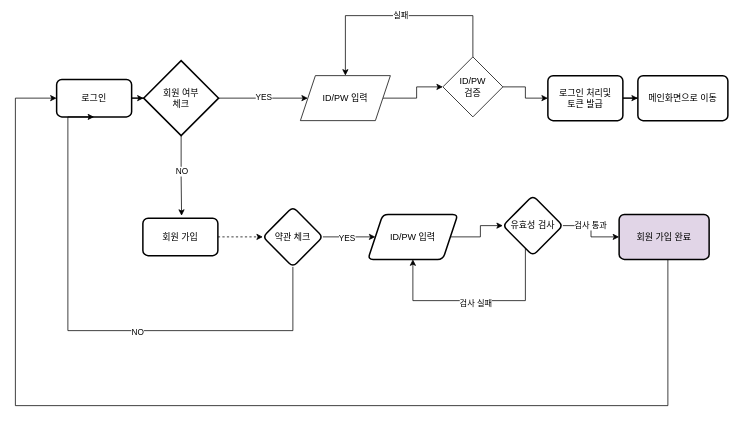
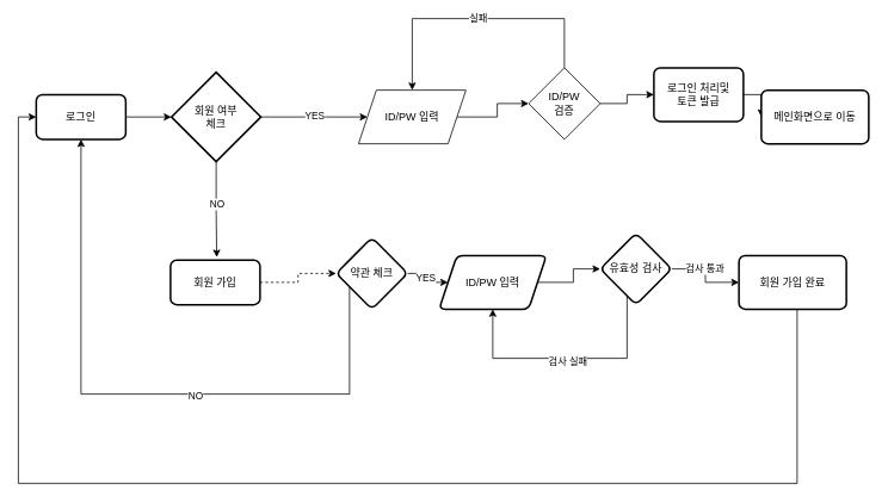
  <mxCell id="0" />
  <mxCell id="1" parent="0" />
  <mxCell id="2" value="" style="edgeStyle=orthogonalEdgeStyle;rounded=0;orthogonalLoop=1;jettySize=auto;html=1;" parent="1" source="3" target="8" edge="1"><mxGeometry relative="1" as="geometry" /></mxCell>
- <mxCell id="3" value="로그인" style="rounded=1;whiteSpace=wrap;html=1;absoluteArcSize=1;arcSize=14;strokeWidth=2;" parent="1" vertex="1"><mxGeometry x="75" y="105" width="100" height="50" as="geometry" /></mxCell>
+ <mxCell id="3" value="로그인" style="rounded=1;whiteSpace=wrap;html=1;absoluteArcSize=1;arcSize=14;strokeWidth=2;" parent="1" vertex="1"><mxGeometry x="40" y="105" width="100" height="50" as="geometry" /></mxCell>
  <mxCell id="4" value="" style="edgeStyle=orthogonalEdgeStyle;rounded=0;orthogonalLoop=1;jettySize=auto;html=1;dashed=1;" parent="1" source="5" target="24" edge="1"><mxGeometry relative="1" as="geometry" /></mxCell>
  <mxCell id="5" value="회원 가입" style="rounded=1;whiteSpace=wrap;html=1;absoluteArcSize=1;arcSize=14;strokeWidth=2;" parent="1" vertex="1"><mxGeometry x="190" y="290" width="100" height="50" as="geometry" /></mxCell>
  <mxCell id="6" style="edgeStyle=orthogonalEdgeStyle;rounded=0;orthogonalLoop=1;jettySize=auto;html=1;entryX=0;entryY=0.5;entryDx=0;entryDy=0;" parent="1" source="8" target="12" edge="1"><mxGeometry relative="1" as="geometry" /></mxCell>
  <mxCell id="7" value="YES" style="edgeLabel;html=1;align=center;verticalAlign=middle;resizable=0;points=[];" parent="6" vertex="1" connectable="0"><mxGeometry x="-0.013" y="2" relative="1" as="geometry"><mxPoint as="offset" /></mxGeometry></mxCell>
  <mxCell id="8" value="회원 여부&lt;div&gt;체크&lt;/div&gt;" style="strokeWidth=2;html=1;shape=mxgraph.flowchart.decision;whiteSpace=wrap;" parent="1" vertex="1"><mxGeometry x="191" y="80" width="100" height="100" as="geometry" /></mxCell>
  <mxCell id="9" style="edgeStyle=orthogonalEdgeStyle;rounded=0;orthogonalLoop=1;jettySize=auto;html=1;entryX=0.516;entryY=-0.063;entryDx=0;entryDy=0;entryPerimeter=0;" parent="1" source="8" target="5" edge="1"><mxGeometry relative="1" as="geometry" /></mxCell>
  <mxCell id="10" value="NO" style="edgeLabel;html=1;align=center;verticalAlign=middle;resizable=0;points=[];" parent="9" vertex="1" connectable="0"><mxGeometry x="-0.355" y="1" relative="1" as="geometry"><mxPoint x="-1" y="12" as="offset" /></mxGeometry></mxCell>
  <mxCell id="11" style="edgeStyle=orthogonalEdgeStyle;rounded=0;orthogonalLoop=1;jettySize=auto;html=1;entryX=0;entryY=0.5;entryDx=0;entryDy=0;" parent="1" source="12" target="16" edge="1"><mxGeometry relative="1" as="geometry" /></mxCell>
  <mxCell id="12" value="ID/PW 입력" style="shape=parallelogram;perimeter=parallelogramPerimeter;whiteSpace=wrap;html=1;fixedSize=1;" parent="1" vertex="1"><mxGeometry x="400" y="100" width="120" height="60" as="geometry" /></mxCell>
  <mxCell id="13" style="edgeStyle=orthogonalEdgeStyle;rounded=0;orthogonalLoop=1;jettySize=auto;html=1;entryX=0.5;entryY=0;entryDx=0;entryDy=0;" parent="1" source="16" target="12" edge="1"><mxGeometry relative="1" as="geometry"><mxPoint x="630" y="-10" as="targetPoint" /><Array as="points"><mxPoint x="630" y="20" /><mxPoint x="460" y="20" /></Array></mxGeometry></mxCell>
  <mxCell id="14" value="실패" style="edgeLabel;html=1;align=center;verticalAlign=middle;resizable=0;points=[];" parent="13" vertex="1" connectable="0"><mxGeometry x="-0.004" y="-2" relative="1" as="geometry"><mxPoint as="offset" /></mxGeometry></mxCell>
  <mxCell id="15" style="edgeStyle=orthogonalEdgeStyle;rounded=0;orthogonalLoop=1;jettySize=auto;html=1;entryX=0;entryY=0.5;entryDx=0;entryDy=0;" parent="1" source="16" target="18" edge="1"><mxGeometry relative="1" as="geometry" /></mxCell>
  <mxCell id="16" value="ID/PW&lt;div&gt;검증&lt;/div&gt;" style="rhombus;whiteSpace=wrap;html=1;" parent="1" vertex="1"><mxGeometry x="590" y="75" width="80" height="80" as="geometry" /></mxCell>
  <mxCell id="17" value="" style="edgeStyle=orthogonalEdgeStyle;rounded=0;orthogonalLoop=1;jettySize=auto;html=1;" parent="1" source="18" target="19" edge="1"><mxGeometry relative="1" as="geometry" /></mxCell>
- <mxCell id="18" value="로그인 처리및&lt;div&gt;토큰 발급&lt;/div&gt;" style="rounded=1;whiteSpace=wrap;html=1;absoluteArcSize=1;arcSize=14;strokeWidth=2;" parent="1" vertex="1"><mxGeometry x="730" y="100" width="100" height="60" as="geometry" /></mxCell>
+ <mxCell id="18" value="로그인 처리및&lt;div&gt;토큰 발급&lt;/div&gt;" style="rounded=1;whiteSpace=wrap;html=1;absoluteArcSize=1;arcSize=14;strokeWidth=2;" parent="1" vertex="1"><mxGeometry x="730" y="75" width="100" height="60" as="geometry" /></mxCell>
  <mxCell id="19" value="메인화면으로 이동" style="whiteSpace=wrap;html=1;rounded=1;absoluteArcSize=1;arcSize=14;strokeWidth=2;" parent="1" vertex="1"><mxGeometry x="850" y="100" width="120" height="60" as="geometry" /></mxCell>
  <mxCell id="20" style="edgeStyle=orthogonalEdgeStyle;rounded=0;orthogonalLoop=1;jettySize=auto;html=1;entryX=0.5;entryY=1;entryDx=0;entryDy=0;" parent="1" source="24" target="3" edge="1"><mxGeometry relative="1" as="geometry"><Array as="points"><mxPoint x="390" y="440" /><mxPoint x="90" y="440" /></Array></mxGeometry></mxCell>
  <mxCell id="21" value="NO" style="edgeLabel;html=1;align=center;verticalAlign=middle;resizable=0;points=[];" parent="20" vertex="1" connectable="0"><mxGeometry x="0.079" y="1" relative="1" as="geometry"><mxPoint x="87" as="offset" /></mxGeometry></mxCell>
  <mxCell id="22" value="" style="edgeStyle=orthogonalEdgeStyle;rounded=0;orthogonalLoop=1;jettySize=auto;html=1;" parent="1" source="24" target="26" edge="1"><mxGeometry relative="1" as="geometry" /></mxCell>
  <mxCell id="23" value="YES" style="edgeLabel;html=1;align=center;verticalAlign=middle;resizable=0;points=[];" parent="22" vertex="1" connectable="0"><mxGeometry x="-0.122" y="-1" relative="1" as="geometry"><mxPoint as="offset" /></mxGeometry></mxCell>
- <mxCell id="24" value="약관 체크" style="rhombus;whiteSpace=wrap;html=1;rounded=1;absoluteArcSize=1;arcSize=14;strokeWidth=2;" parent="1" vertex="1"><mxGeometry x="350" y="275" width="80" height="80" as="geometry" /></mxCell>
+ <mxCell id="24" value="약관 체크" style="rhombus;whiteSpace=wrap;html=1;rounded=1;absoluteArcSize=1;arcSize=14;strokeWidth=2;" parent="1" vertex="1"><mxGeometry x="375" y="265" width="80" height="80" as="geometry" /></mxCell>
  <mxCell id="25" value="" style="edgeStyle=orthogonalEdgeStyle;rounded=0;orthogonalLoop=1;jettySize=auto;html=1;" parent="1" source="26" target="31" edge="1"><mxGeometry relative="1" as="geometry" /></mxCell>
  <mxCell id="26" value="ID/PW 입력" style="shape=parallelogram;perimeter=parallelogramPerimeter;whiteSpace=wrap;html=1;fixedSize=1;rounded=1;absoluteArcSize=1;arcSize=14;strokeWidth=2;" parent="1" vertex="1"><mxGeometry x="490" y="285" width="120" height="60" as="geometry" /></mxCell>
  <mxCell id="27" style="edgeStyle=orthogonalEdgeStyle;rounded=0;orthogonalLoop=1;jettySize=auto;html=1;entryX=0.5;entryY=1;entryDx=0;entryDy=0;" parent="1" source="31" target="26" edge="1"><mxGeometry relative="1" as="geometry"><Array as="points"><mxPoint x="700" y="400" /><mxPoint x="550" y="400" /></Array></mxGeometry></mxCell>
  <mxCell id="28" value="검사 실패" style="edgeLabel;html=1;align=center;verticalAlign=middle;resizable=0;points=[];" parent="27" vertex="1" connectable="0"><mxGeometry x="-0.001" y="2" relative="1" as="geometry"><mxPoint as="offset" /></mxGeometry></mxCell>
  <mxCell id="29" value="" style="edgeStyle=orthogonalEdgeStyle;rounded=0;orthogonalLoop=1;jettySize=auto;html=1;" parent="1" source="31" target="33" edge="1"><mxGeometry relative="1" as="geometry" /></mxCell>
  <mxCell id="30" value="검사 통과" style="edgeLabel;html=1;align=center;verticalAlign=middle;resizable=0;points=[];" parent="29" vertex="1" connectable="0"><mxGeometry x="-0.195" y="1" relative="1" as="geometry"><mxPoint as="offset" /></mxGeometry></mxCell>
  <mxCell id="31" value="유효성 검사" style="rhombus;whiteSpace=wrap;html=1;rounded=1;absoluteArcSize=1;arcSize=14;strokeWidth=2;" parent="1" vertex="1"><mxGeometry x="670" y="260" width="80" height="80" as="geometry" /></mxCell>
  <mxCell id="32" style="edgeStyle=orthogonalEdgeStyle;rounded=0;orthogonalLoop=1;jettySize=auto;html=1;entryX=0;entryY=0.5;entryDx=0;entryDy=0;" parent="1" source="33" target="3" edge="1"><mxGeometry relative="1" as="geometry"><Array as="points"><mxPoint x="890" y="540" /><mxPoint x="20" y="540" /><mxPoint x="20" y="130" /></Array></mxGeometry></mxCell>
- <mxCell id="33" value="회원 가입 완료" style="rounded=1;whiteSpace=wrap;html=1;absoluteArcSize=1;arcSize=14;strokeWidth=2;fillColor=#e1d5e7;" parent="1" vertex="1"><mxGeometry x="825" y="285" width="120" height="60" as="geometry" /></mxCell>
+ <mxCell id="33" value="회원 가입 완료" style="rounded=1;whiteSpace=wrap;html=1;absoluteArcSize=1;arcSize=14;strokeWidth=2;" parent="1" vertex="1"><mxGeometry x="825" y="285" width="120" height="60" as="geometry" /></mxCell>
